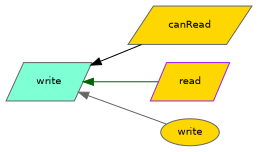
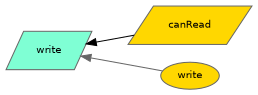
  digraph {
    rankdir=LR
    node [color=gray40 fillcolor=gold fontname=Helvetica fontsize=10 shape=parallelogram style=filled]
    edge [dir=back fontname=Helvetica fontsize=10 labelfontname=Helvetica labelfontsize=10 style=solid]
    n1 [fillcolor=aquamarine fontcolor=black height=0.2 label=write width=0.4]
    n2 [height=0.2 label=canRead width=0.4]
-   n3 [color=purple height=0.2 label=read width=0.4]
    n4 [height=0.2 label=write shape=ellipse width=0.4]
    n1 -> n2 [color=black]
-   n1 -> n3 [color=darkgreen]
    n1 -> n4 [color=gray40]
  }
